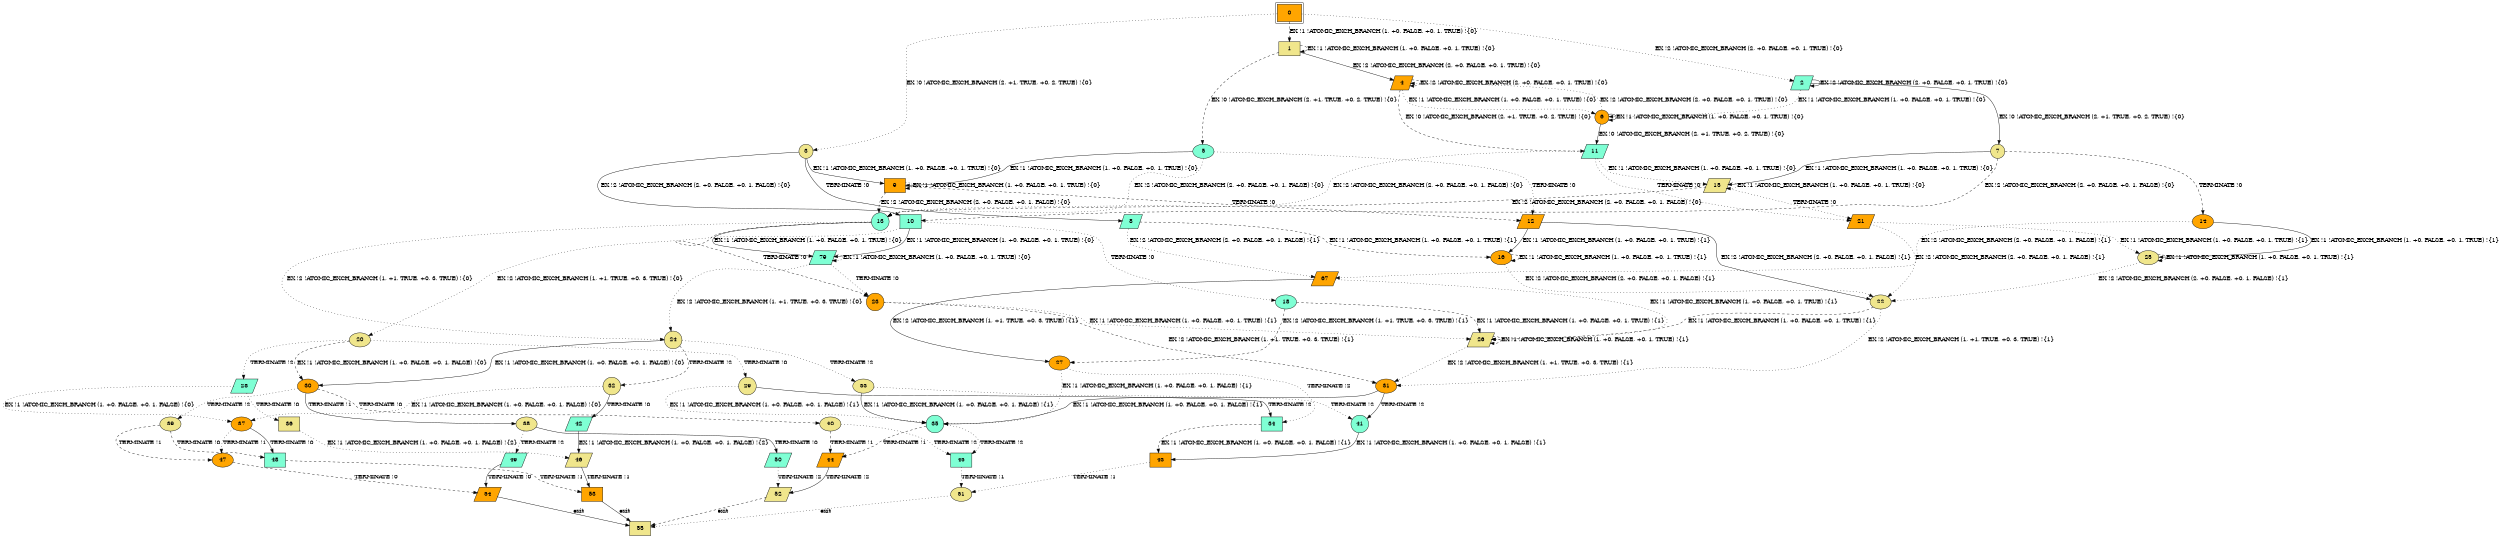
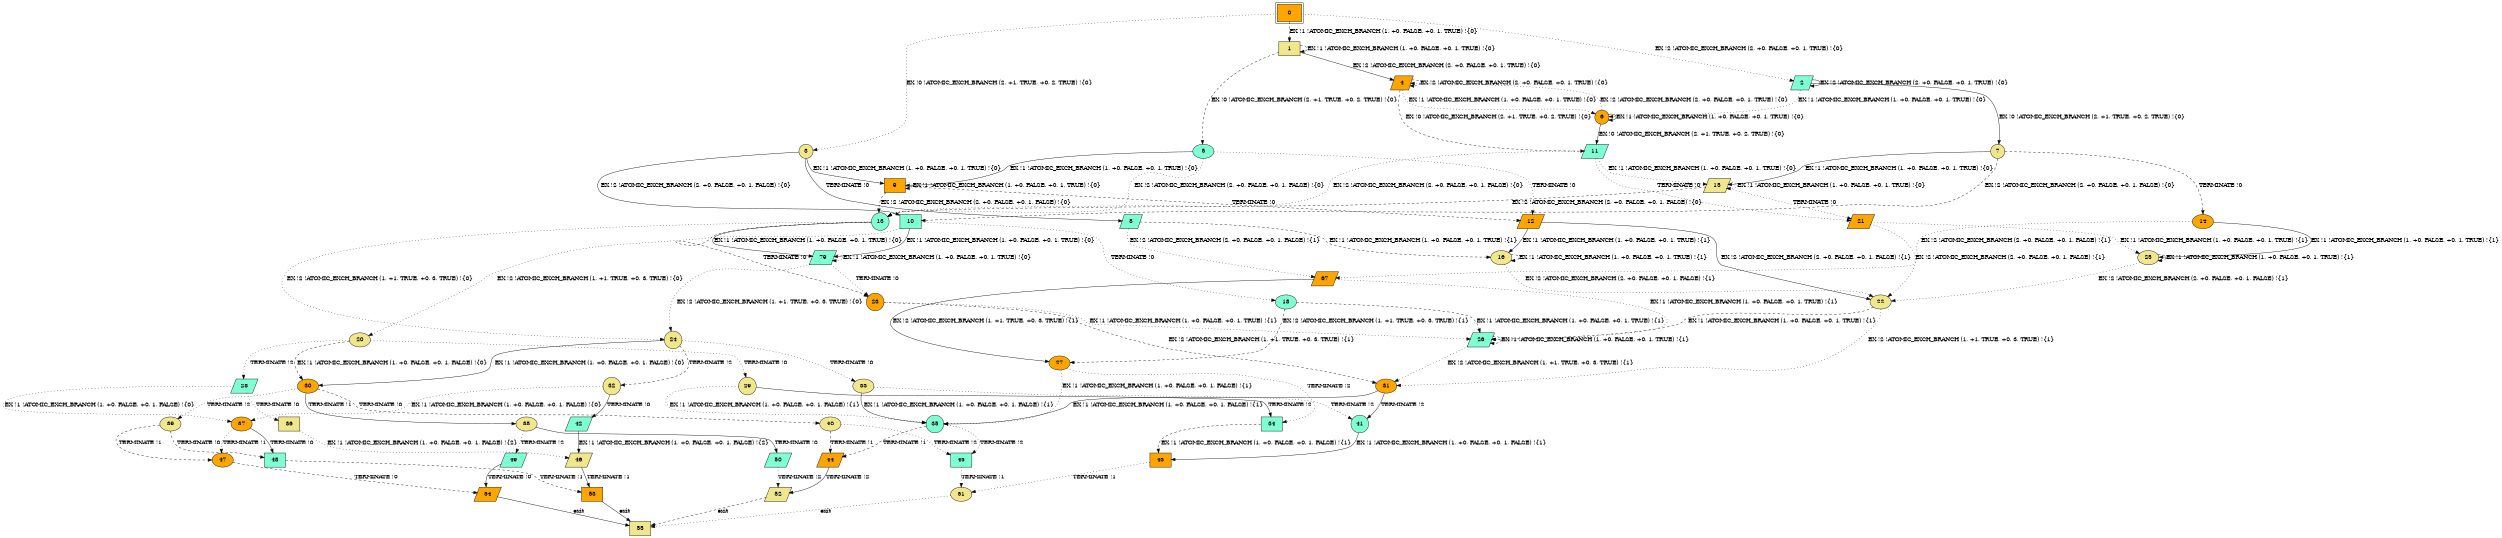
  digraph {
    node [fillcolor=khaki shape=parallelogram style=filled]
    edge [style=dotted]
    0 [fillcolor=orange peripheries=2 shape=box]
    1 [shape=box]
    2 [fillcolor=aquamarine]
    3 [shape=circle]
    4 [fillcolor=orange]
    5 [fillcolor=aquamarine shape=ellipse]
    6 [fillcolor=orange shape=circle]
    7 [shape=circle]
    8 [fillcolor=aquamarine]
    9 [fillcolor=orange shape=box]
    10 [fillcolor=aquamarine shape=box]
    11 [fillcolor=aquamarine]
    12 [fillcolor=orange]
    13 [fillcolor=aquamarine shape=circle]
    14 [fillcolor=orange shape=ellipse]
    15
-   16 [fillcolor=orange shape=ellipse]
+   16 [shape=ellipse]
    n18 [fillcolor=orange label=67]
    18 [fillcolor=aquamarine shape=ellipse]
    n20 [fillcolor=aquamarine label=79]
    20 [shape=ellipse]
    21 [fillcolor=orange]
    22 [shape=ellipse]
    23 [fillcolor=orange shape=circle]
    24 [shape=circle]
    25 [shape=ellipse]
-   26
+   26 [fillcolor=aquamarine]
    27 [fillcolor=orange shape=ellipse]
    28 [fillcolor=aquamarine]
    29 [shape=circle]
    30 [fillcolor=orange shape=ellipse]
    31 [fillcolor=orange shape=ellipse]
    32 [shape=circle]
    33 [shape=ellipse]
    34 [fillcolor=aquamarine shape=box]
    35 [fillcolor=aquamarine shape=circle]
    36 [shape=box]
    37 [fillcolor=orange shape=ellipse]
    38 [shape=ellipse]
    39 [shape=ellipse]
    40 [shape=ellipse]
    41 [fillcolor=aquamarine shape=circle]
    42 [fillcolor=aquamarine]
    43 [fillcolor=orange shape=box]
    44 [fillcolor=orange]
    45 [fillcolor=aquamarine shape=box]
    46
    47 [fillcolor=orange shape=ellipse]
    48 [fillcolor=aquamarine shape=box]
    49 [fillcolor=aquamarine]
    50 [fillcolor=aquamarine]
    51 [shape=ellipse]
    52
    53 [fillcolor=orange shape=box]
    54 [fillcolor=orange]
    55 [shape=box]
    0 -> 1 [label="EX !1 !ATOMIC_EXCH_BRANCH (1, +0, FALSE, +0, 1, TRUE) !{0}" style=dashed]
    0 -> 2 [label="EX !2 !ATOMIC_EXCH_BRANCH (2, +0, FALSE, +0, 1, TRUE) !{0}"]
    0 -> 3 [label="EX !0 !ATOMIC_EXCH_BRANCH (2, +1, TRUE, +0, 2, TRUE) !{0}"]
    1 -> 1 [label="EX !1 !ATOMIC_EXCH_BRANCH (1, +0, FALSE, +0, 1, TRUE) !{0}" style=dashed]
    1 -> 4 [label="EX !2 !ATOMIC_EXCH_BRANCH (2, +0, FALSE, +0, 1, TRUE) !{0}" style=solid]
    1 -> 5 [label="EX !0 !ATOMIC_EXCH_BRANCH (2, +1, TRUE, +0, 2, TRUE) !{0}" style=dashed]
    2 -> 2 [label="EX !2 !ATOMIC_EXCH_BRANCH (2, +0, FALSE, +0, 1, TRUE) !{0}" style=solid]
    2 -> 6 [label="EX !1 !ATOMIC_EXCH_BRANCH (1, +0, FALSE, +0, 1, TRUE) !{0}"]
    2 -> 7 [label="EX !0 !ATOMIC_EXCH_BRANCH (2, +1, TRUE, +0, 2, TRUE) !{0}" style=solid]
    3 -> 8 [label="TERMINATE !0" style=solid]
    3 -> 9 [label="EX !1 !ATOMIC_EXCH_BRANCH (1, +0, FALSE, +0, 1, TRUE) !{0}" style=solid]
    3 -> 10 [label="EX !2 !ATOMIC_EXCH_BRANCH (2, +0, FALSE, +0, 1, FALSE) !{0}" style=solid]
    4 -> 4 [label="EX !2 !ATOMIC_EXCH_BRANCH (2, +0, FALSE, +0, 1, TRUE) !{0}" style=dashed]
    4 -> 6 [label="EX !1 !ATOMIC_EXCH_BRANCH (1, +0, FALSE, +0, 1, TRUE) !{0}"]
    4 -> 11 [label="EX !0 !ATOMIC_EXCH_BRANCH (2, +1, TRUE, +0, 2, TRUE) !{0}" style=dashed]
    5 -> 9 [label="EX !1 !ATOMIC_EXCH_BRANCH (1, +0, FALSE, +0, 1, TRUE) !{0}" style=solid]
    5 -> 12 [label="TERMINATE !0"]
    5 -> 13 [label="EX !2 !ATOMIC_EXCH_BRANCH (2, +0, FALSE, +0, 1, FALSE) !{0}"]
    6 -> 4 [label="EX !2 !ATOMIC_EXCH_BRANCH (2, +0, FALSE, +0, 1, TRUE) !{0}"]
    6 -> 6 [label="EX !1 !ATOMIC_EXCH_BRANCH (1, +0, FALSE, +0, 1, TRUE) !{0}" style=solid]
    6 -> 11 [label="EX !0 !ATOMIC_EXCH_BRANCH (2, +1, TRUE, +0, 2, TRUE) !{0}" style=solid]
    7 -> 10 [label="EX !2 !ATOMIC_EXCH_BRANCH (2, +0, FALSE, +0, 1, FALSE) !{0}" style=dashed]
    7 -> 14 [label="TERMINATE !0" style=dashed]
    7 -> 15 [label="EX !1 !ATOMIC_EXCH_BRANCH (1, +0, FALSE, +0, 1, TRUE) !{0}" style=solid]
    8 -> 16 [label="EX !1 !ATOMIC_EXCH_BRANCH (1, +0, FALSE, +0, 1, TRUE) !{1}" style=dashed]
    8 -> n18 [label="EX !2 !ATOMIC_EXCH_BRANCH (2, +0, FALSE, +0, 1, FALSE) !{1}"]
    9 -> 9 [label="EX !1 !ATOMIC_EXCH_BRANCH (1, +0, FALSE, +0, 1, TRUE) !{0}"]
    9 -> 12 [label="TERMINATE !0" style=dashed]
    9 -> 13 [label="EX !2 !ATOMIC_EXCH_BRANCH (2, +0, FALSE, +0, 1, FALSE) !{0}" style=dashed]
    10 -> 18 [label="TERMINATE !0"]
    10 -> n20 [label="EX !1 !ATOMIC_EXCH_BRANCH (1, +0, FALSE, +0, 1, TRUE) !{0}" style=solid]
    10 -> 20 [label="EX !2 !ATOMIC_EXCH_BRANCH (1, +1, TRUE, +0, 3, TRUE) !{0}"]
    11 -> 13 [label="EX !2 !ATOMIC_EXCH_BRANCH (2, +0, FALSE, +0, 1, FALSE) !{0}"]
    11 -> 15 [label="EX !1 !ATOMIC_EXCH_BRANCH (1, +0, FALSE, +0, 1, TRUE) !{0}"]
    11 -> 21 [label="TERMINATE !0"]
    12 -> 16 [label="EX !1 !ATOMIC_EXCH_BRANCH (1, +0, FALSE, +0, 1, TRUE) !{1}" style=solid]
    12 -> 22 [label="EX !2 !ATOMIC_EXCH_BRANCH (2, +0, FALSE, +0, 1, FALSE) !{1}" style=solid]
    13 -> n20 [label="EX !1 !ATOMIC_EXCH_BRANCH (1, +0, FALSE, +0, 1, TRUE) !{0}" style=solid]
    13 -> 23 [label="TERMINATE !0" style=dashed]
    13 -> 24 [label="EX !2 !ATOMIC_EXCH_BRANCH (1, +1, TRUE, +0, 3, TRUE) !{0}"]
    14 -> n18 [label="EX !2 !ATOMIC_EXCH_BRANCH (2, +0, FALSE, +0, 1, FALSE) !{1}"]
    14 -> 25 [label="EX !1 !ATOMIC_EXCH_BRANCH (1, +0, FALSE, +0, 1, TRUE) !{1}" style=solid]
    15 -> 13 [label="EX !2 !ATOMIC_EXCH_BRANCH (2, +0, FALSE, +0, 1, FALSE) !{0}" style=dashed]
    15 -> 15 [label="EX !1 !ATOMIC_EXCH_BRANCH (1, +0, FALSE, +0, 1, TRUE) !{0}"]
    15 -> 21 [label="TERMINATE !0"]
    16 -> 16 [label="EX !1 !ATOMIC_EXCH_BRANCH (1, +0, FALSE, +0, 1, TRUE) !{1}" style=dashed]
    16 -> 22 [label="EX !2 !ATOMIC_EXCH_BRANCH (2, +0, FALSE, +0, 1, FALSE) !{1}"]
    n18 -> 26 [label="EX !1 !ATOMIC_EXCH_BRANCH (1, +0, FALSE, +0, 1, TRUE) !{1}"]
    n18 -> 27 [label="EX !2 !ATOMIC_EXCH_BRANCH (1, +1, TRUE, +0, 3, TRUE) !{1}" style=solid]
    18 -> 26 [label="EX !1 !ATOMIC_EXCH_BRANCH (1, +0, FALSE, +0, 1, TRUE) !{1}" style=dashed]
    18 -> 27 [label="EX !2 !ATOMIC_EXCH_BRANCH (1, +1, TRUE, +0, 3, TRUE) !{1}" style=dashed]
    n20 -> n20 [label="EX !1 !ATOMIC_EXCH_BRANCH (1, +0, FALSE, +0, 1, TRUE) !{0}"]
    n20 -> 23 [label="TERMINATE !0"]
    n20 -> 24 [label="EX !2 !ATOMIC_EXCH_BRANCH (1, +1, TRUE, +0, 3, TRUE) !{0}"]
    20 -> 28 [label="TERMINATE !2"]
    20 -> 29 [label="TERMINATE !0"]
    20 -> 30 [label="EX !1 !ATOMIC_EXCH_BRANCH (1, +0, FALSE, +0, 1, FALSE) !{0}" style=dashed]
    21 -> 22 [label="EX !2 !ATOMIC_EXCH_BRANCH (2, +0, FALSE, +0, 1, FALSE) !{1}"]
    21 -> 25 [label="EX !1 !ATOMIC_EXCH_BRANCH (1, +0, FALSE, +0, 1, TRUE) !{1}"]
    22 -> 26 [label="EX !1 !ATOMIC_EXCH_BRANCH (1, +0, FALSE, +0, 1, TRUE) !{1}" style=dashed]
    22 -> 31 [label="EX !2 !ATOMIC_EXCH_BRANCH (1, +1, TRUE, +0, 3, TRUE) !{1}"]
    23 -> 26 [label="EX !1 !ATOMIC_EXCH_BRANCH (1, +0, FALSE, +0, 1, TRUE) !{1}"]
    23 -> 31 [label="EX !2 !ATOMIC_EXCH_BRANCH (1, +1, TRUE, +0, 3, TRUE) !{1}" style=dashed]
    24 -> 30 [label="EX !1 !ATOMIC_EXCH_BRANCH (1, +0, FALSE, +0, 1, FALSE) !{0}" style=solid]
    24 -> 32 [label="TERMINATE !2" style=dashed]
-   24 -> 33 [label="TERMINATE !2"]
+   24 -> 33 [label="TERMINATE !0"]
    25 -> 22 [label="EX !2 !ATOMIC_EXCH_BRANCH (2, +0, FALSE, +0, 1, FALSE) !{1}"]
    25 -> 25 [label="EX !1 !ATOMIC_EXCH_BRANCH (1, +0, FALSE, +0, 1, TRUE) !{1}" style=dashed]
    26 -> 26 [label="EX !1 !ATOMIC_EXCH_BRANCH (1, +0, FALSE, +0, 1, TRUE) !{1}" style=dashed]
    26 -> 31 [label="EX !2 !ATOMIC_EXCH_BRANCH (1, +1, TRUE, +0, 3, TRUE) !{1}"]
    27 -> 34 [label="TERMINATE !2"]
    27 -> 35 [label="EX !1 !ATOMIC_EXCH_BRANCH (1, +0, FALSE, +0, 1, FALSE) !{1}"]
    28 -> 36 [label="TERMINATE !0"]
    28 -> 37 [label="EX !1 !ATOMIC_EXCH_BRANCH (1, +0, FALSE, +0, 1, FALSE) !{0}"]
    29 -> 34 [label="TERMINATE !2" style=solid]
    29 -> 35 [label="EX !1 !ATOMIC_EXCH_BRANCH (1, +0, FALSE, +0, 1, FALSE) !{1}"]
    30 -> 38 [label="TERMINATE !1" style=solid]
    30 -> 39 [label="TERMINATE !2"]
    30 -> 40 [label="TERMINATE !0" style=dashed]
    31 -> 35 [label="EX !1 !ATOMIC_EXCH_BRANCH (1, +0, FALSE, +0, 1, FALSE) !{1}" style=solid]
    31 -> 41 [label="TERMINATE !2" style=solid]
    32 -> 37 [label="EX !1 !ATOMIC_EXCH_BRANCH (1, +0, FALSE, +0, 1, FALSE) !{0}"]
    32 -> 42 [label="TERMINATE !0" style=solid]
    33 -> 35 [label="EX !1 !ATOMIC_EXCH_BRANCH (1, +0, FALSE, +0, 1, FALSE) !{1}" style=solid]
    33 -> 41 [label="TERMINATE !2"]
    34 -> 43 [label="EX !1 !ATOMIC_EXCH_BRANCH (1, +0, FALSE, +0, 1, FALSE) !{1}" style=dashed]
    35 -> 44 [label="TERMINATE !1" style=dashed]
    35 -> 45 [label="TERMINATE !2"]
    36 -> 46 [label="EX !1 !ATOMIC_EXCH_BRANCH (1, +0, FALSE, +0, 1, FALSE) !{2}"]
    37 -> 47 [label="TERMINATE !1"]
    37 -> 48 [label="TERMINATE !0" style=solid]
    38 -> 49 [label="TERMINATE !2"]
    38 -> 50 [label="TERMINATE !0" style=solid]
    39 -> 47 [label="TERMINATE !1" style=dashed]
    39 -> 48 [label="TERMINATE !0" style=dashed]
    40 -> 44 [label="TERMINATE !1" style=dashed]
    40 -> 45 [label="TERMINATE !2"]
    41 -> 43 [label="EX !1 !ATOMIC_EXCH_BRANCH (1, +0, FALSE, +0, 1, FALSE) !{1}" style=solid]
    42 -> 46 [label="EX !1 !ATOMIC_EXCH_BRANCH (1, +0, FALSE, +0, 1, FALSE) !{2}" style=solid]
    43 -> 51 [label="TERMINATE !1"]
    44 -> 52 [label="TERMINATE !2" style=solid]
    45 -> 51 [label="TERMINATE !1"]
    46 -> 53 [label="TERMINATE !1" style=solid]
    47 -> 54 [label="TERMINATE !0" style=dashed]
    48 -> 53 [label="TERMINATE !1" style=dashed]
    49 -> 54 [label="TERMINATE !0" style=solid]
    50 -> 52 [label="TERMINATE !2"]
    51 -> 55 [label=exit]
    52 -> 55 [label=exit style=dashed]
    53 -> 55 [label=exit style=solid]
    54 -> 55 [label=exit style=solid]
  }
